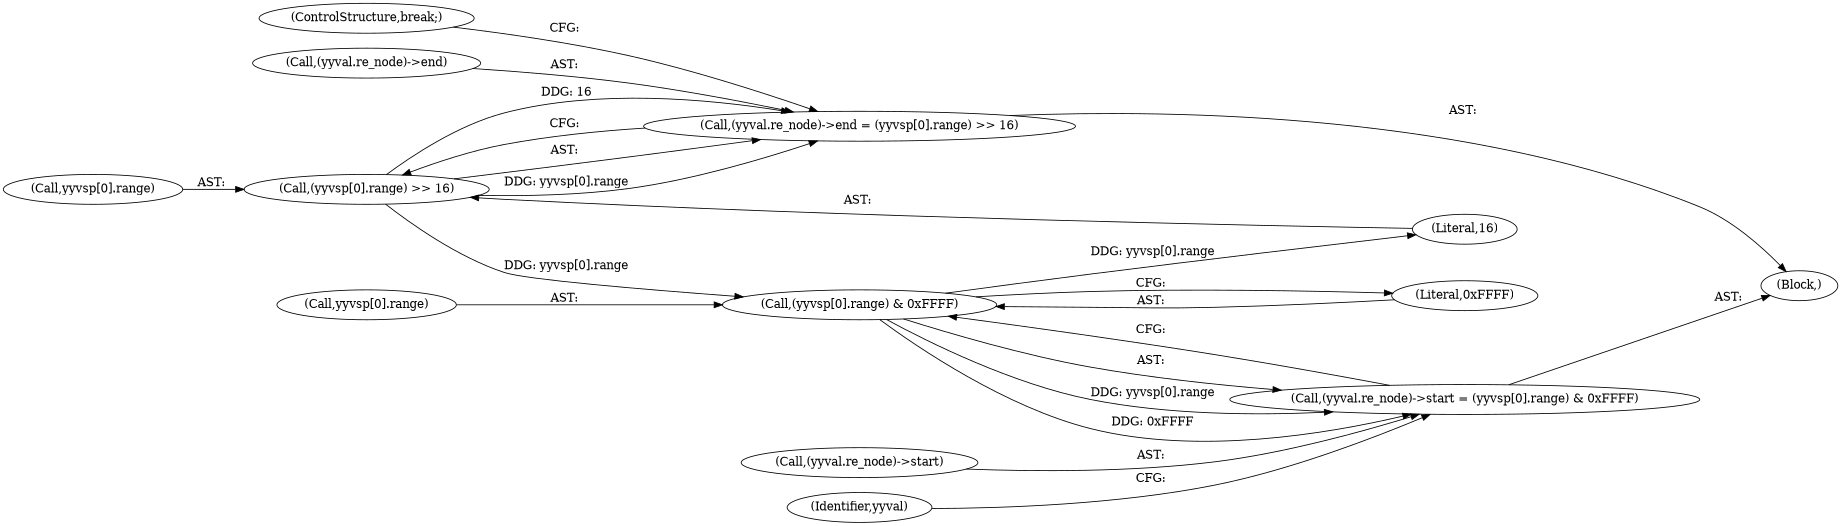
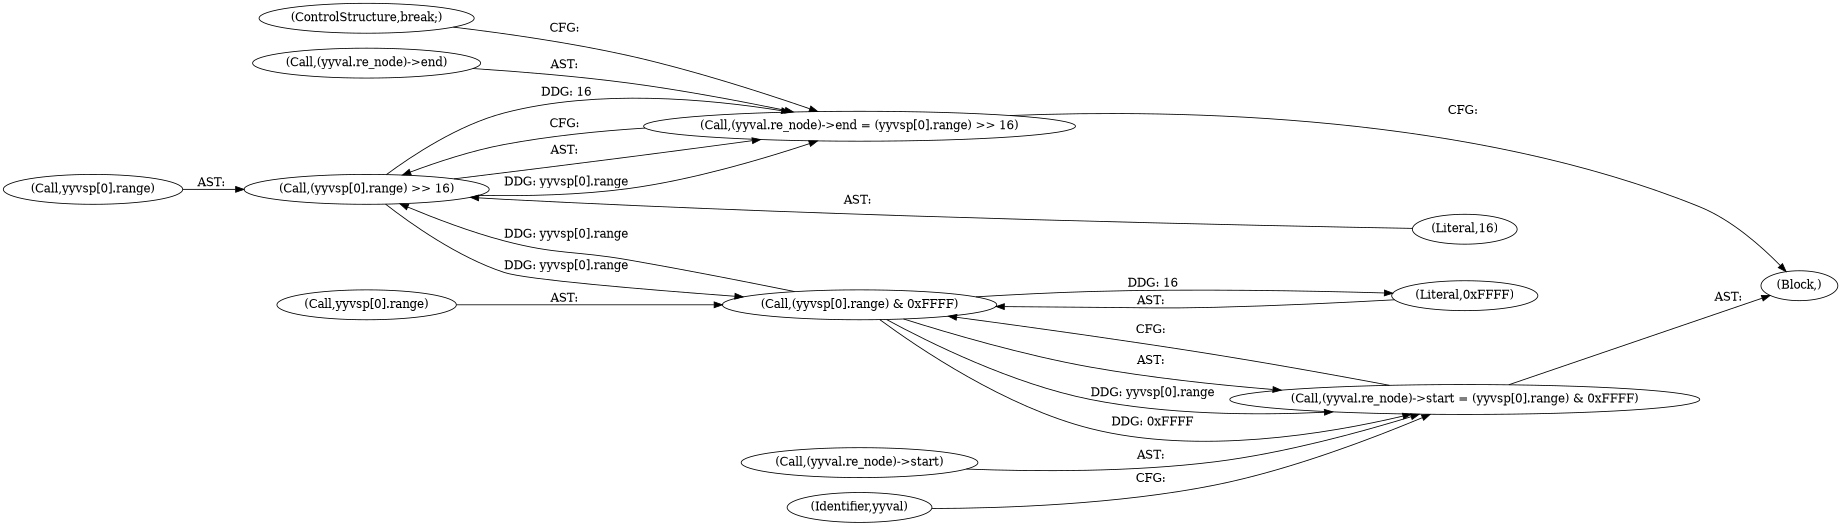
  digraph {
    rankdir=LR
    n1 [label="(Call,(yyvsp[0].range) >> 16)"]
    n2 [label="(Call,(yyvsp[0].range) & 0xFFFF)"]
    n3 [label="(Call,(yyval.re_node)->end = (yyvsp[0].range) >> 16)"]
    n4 [label="(Call,(yyval.re_node)->start = (yyvsp[0].range) & 0xFFFF)"]
    n5 [label="(Literal,0xFFFF)"]
    n6 [label="(Block,)"]
    n7 [label="(Literal,16)"]
    n8 [label="(Call,yyvsp[0].range)"]
    n9 [label="(ControlStructure,break;)"]
    n10 [label="(Identifier,yyval)"]
    n11 [label="(Call,(yyval.re_node)->end)"]
    n12 [label="(Call,(yyval.re_node)->start)"]
    n13 [label="(Call,yyvsp[0].range)"]
    n1 -> n2 [label="DDG: yyvsp[0].range"]
    n1 -> n3 [label="AST: "]
    n1 -> n3 [label="DDG: yyvsp[0].range"]
    n1 -> n3 [label="DDG: 16"]
-   n2 -> n7 [label="DDG: yyvsp[0].range"]
+   n2 -> n1 [label="DDG: yyvsp[0].range"]
    n2 -> n4 [label="AST: "]
    n2 -> n4 [label="DDG: yyvsp[0].range"]
    n2 -> n4 [label="DDG: 0xFFFF"]
-   n2 -> n5 [label="CFG: "]
+   n2 -> n5 [label="DDG: 16"]
    n3 -> n1 [label="CFG: "]
-   n3 -> n6 [label="AST: "]
+   n3 -> n6 [label="CFG: "]
    n4 -> n2 [label="CFG: "]
    n4 -> n6 [label="AST: "]
    n5 -> n2 [label="AST: "]
    n7 -> n1 [label="AST: "]
    n8 -> n1 [label="AST: "]
    n9 -> n3 [label="CFG: "]
    n10 -> n4 [label="CFG: "]
    n11 -> n3 [label="AST: "]
    n12 -> n4 [label="AST: "]
    n13 -> n2 [label="AST: "]
  }
